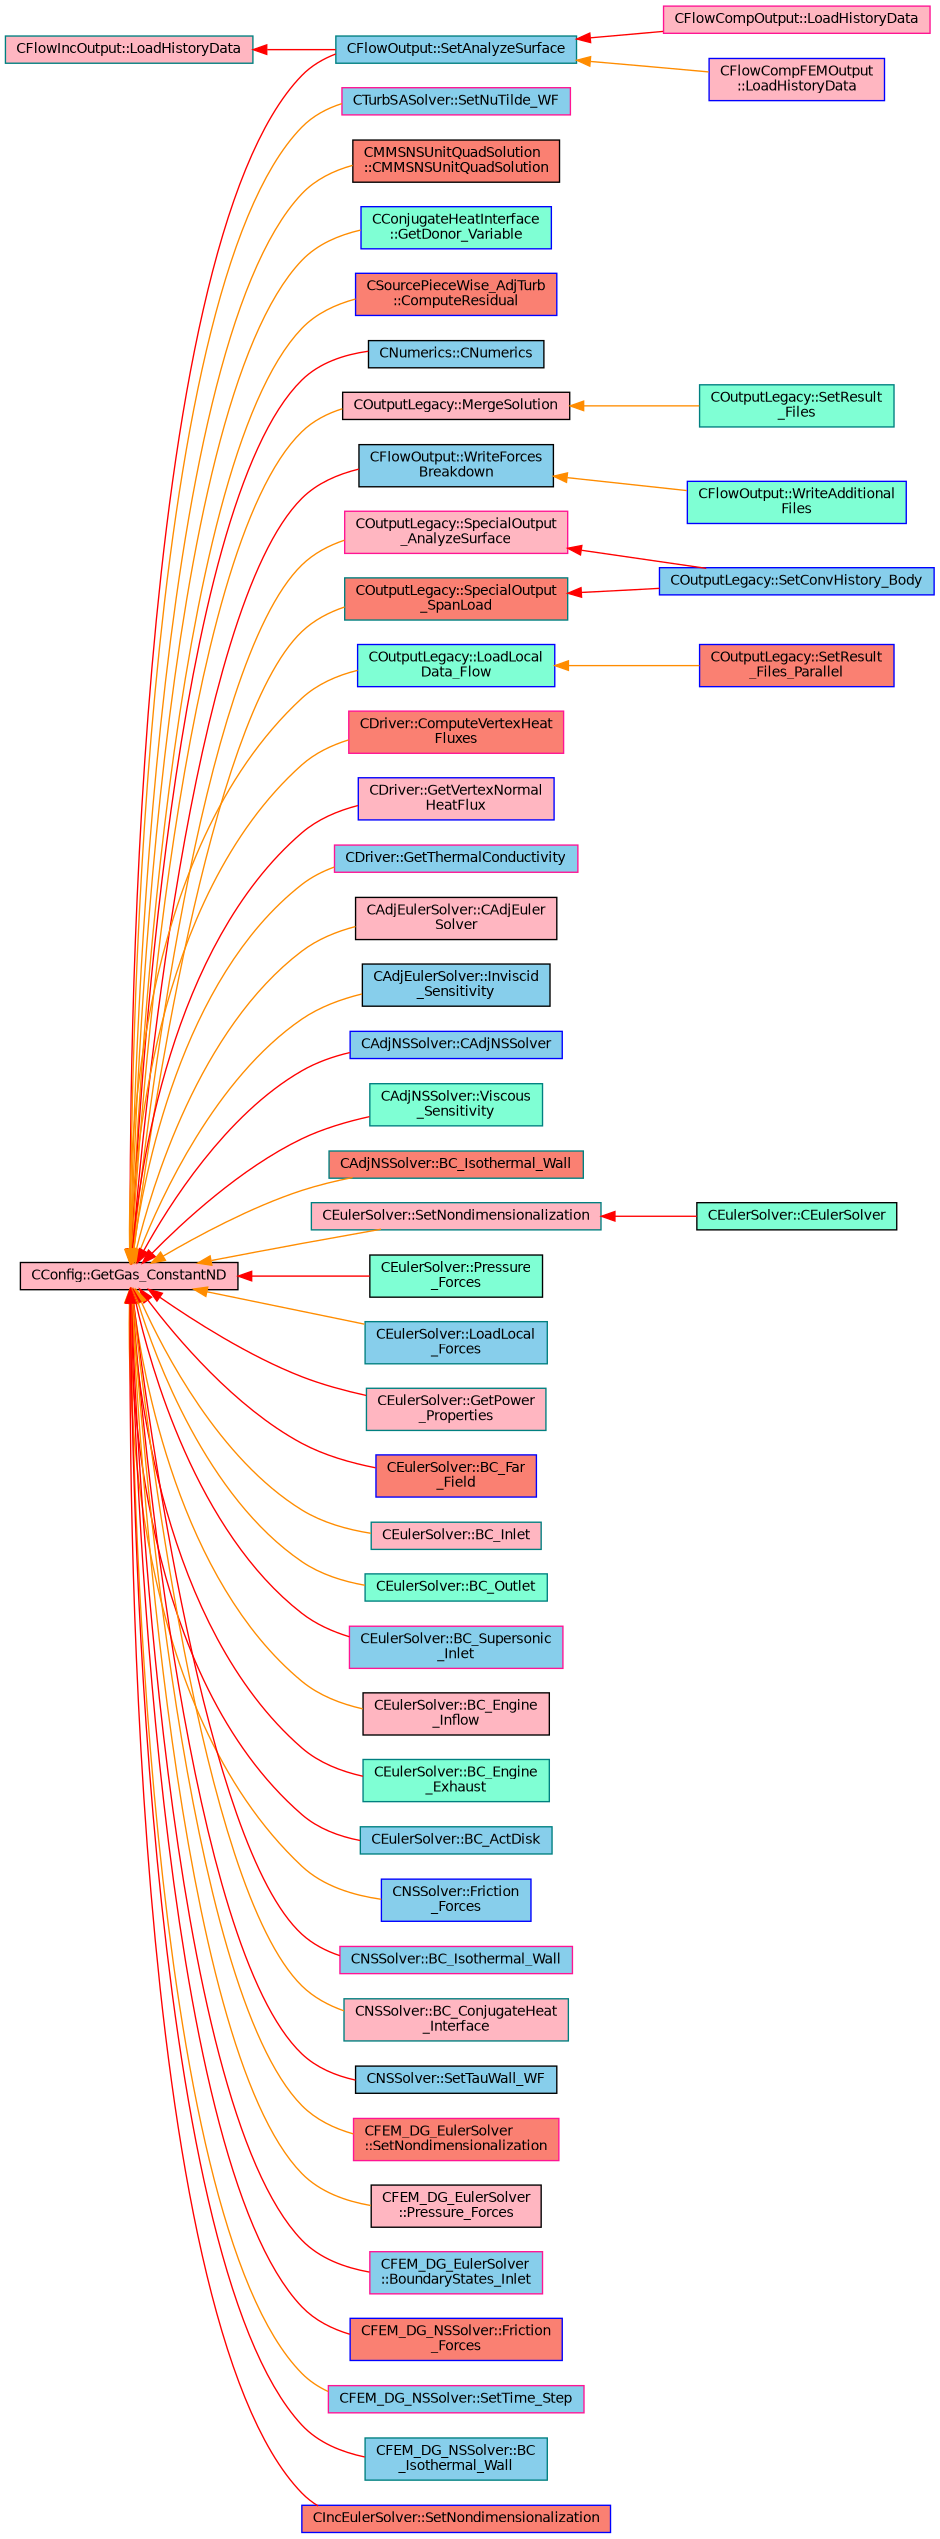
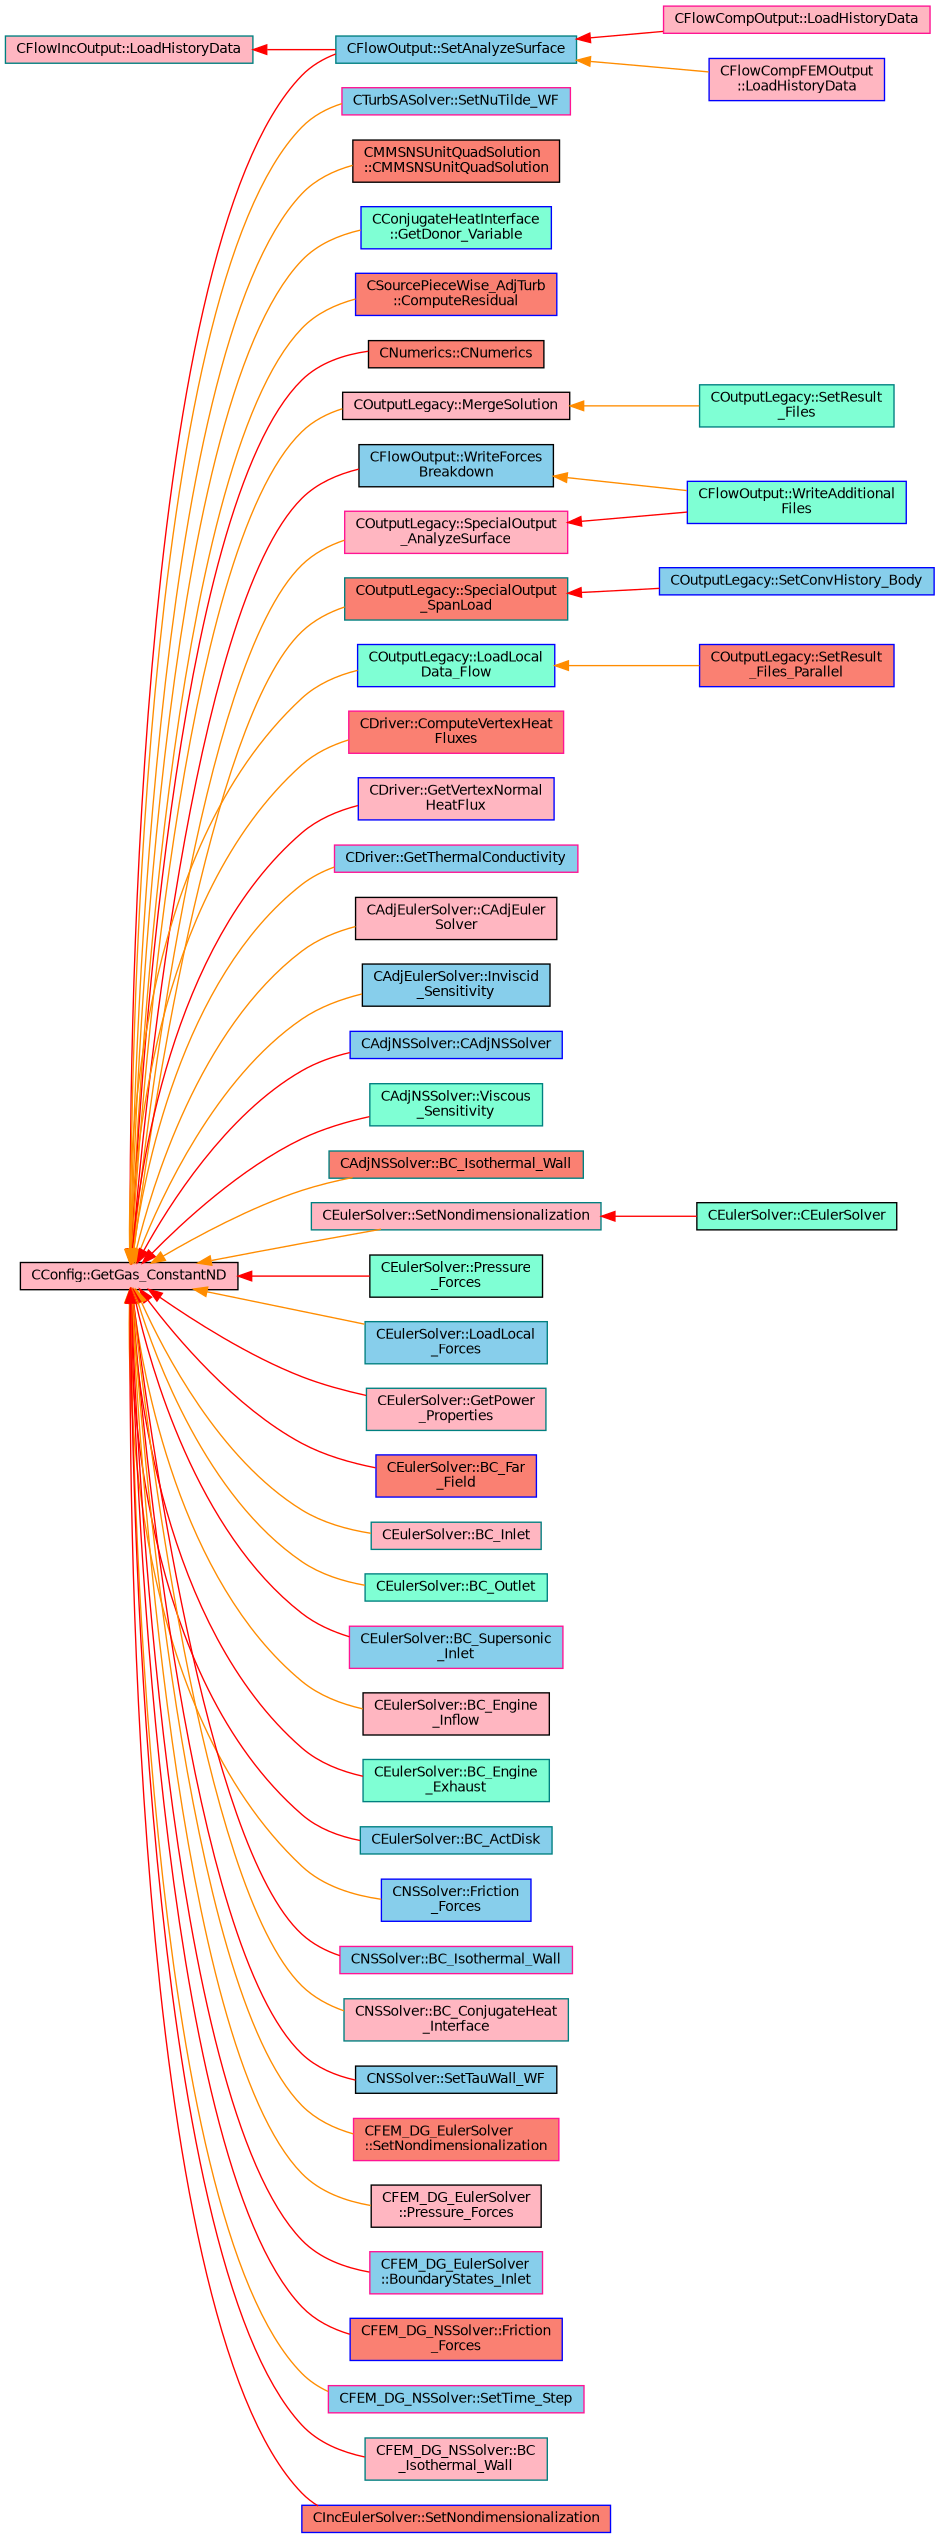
  digraph {
    rankdir=LR
    node [color=teal fillcolor=skyblue fontname=Helvetica fontsize=10 shape=record style=filled]
    edge [color=darkorange dir=back fontname=Helvetica fontsize=10 labelfontname=Helvetica labelfontsize=10 style=solid]
    n1 [color=black fillcolor=lightpink fontcolor=black height=0.2 label="CConfig::GetGas_ConstantND" width=0.4]
    n2 [color=black fillcolor=salmon height=0.2 label="CMMSNSUnitQuadSolution\l::CMMSNSUnitQuadSolution" width=0.4]
    n3 [color=blue fillcolor=aquamarine height=0.2 label="CConjugateHeatInterface\l::GetDonor_Variable" width=0.4]
    n4 [color=blue fillcolor=salmon height=0.2 label="CSourcePieceWise_AdjTurb\l::ComputeResidual" width=0.4]
-   n5 [color=black height=0.2 label="CNumerics::CNumerics" width=0.4]
+   n5 [color=black fillcolor=salmon height=0.2 label="CNumerics::CNumerics" width=0.4]
    n6 [height=0.2 label="CFlowOutput::SetAnalyzeSurface" width=0.4]
    n7 [color=black height=0.2 label="CFlowOutput::WriteForces\lBreakdown" width=0.4]
    n8 [color=black fillcolor=lightpink height=0.2 label="COutputLegacy::MergeSolution" width=0.4]
    n9 [fillcolor=salmon height=0.2 label="COutputLegacy::SpecialOutput\l_SpanLoad" width=0.4]
    n10 [color=blue fillcolor=aquamarine height=0.2 label="COutputLegacy::LoadLocal\lData_Flow" width=0.4]
    n11 [color=deeppink fillcolor=lightpink height=0.2 label="COutputLegacy::SpecialOutput\l_AnalyzeSurface" width=0.4]
    n12 [color=deeppink fillcolor=salmon height=0.2 label="CDriver::ComputeVertexHeat\lFluxes" width=0.4]
    n13 [color=blue fillcolor=lightpink height=0.2 label="CDriver::GetVertexNormal\lHeatFlux" width=0.4]
    n14 [color=deeppink height=0.2 label="CDriver::GetThermalConductivity" width=0.4]
    n15 [color=black fillcolor=lightpink height=0.2 label="CAdjEulerSolver::CAdjEuler\lSolver" width=0.4]
    n16 [color=black height=0.2 label="CAdjEulerSolver::Inviscid\l_Sensitivity" width=0.4]
    n17 [color=blue height=0.2 label="CAdjNSSolver::CAdjNSSolver" width=0.4]
    n18 [fillcolor=aquamarine height=0.2 label="CAdjNSSolver::Viscous\l_Sensitivity" width=0.4]
    n19 [fillcolor=salmon height=0.2 label="CAdjNSSolver::BC_Isothermal_Wall" width=0.4]
    n20 [fillcolor=lightpink height=0.2 label="CEulerSolver::SetNondimensionalization" width=0.4]
    n21 [color=black fillcolor=aquamarine height=0.2 label="CEulerSolver::Pressure\l_Forces" width=0.4]
    n22 [height=0.2 label="CEulerSolver::LoadLocal\l_Forces" width=0.4]
    n23 [fillcolor=lightpink height=0.2 label="CEulerSolver::GetPower\l_Properties" width=0.4]
    n24 [color=blue fillcolor=salmon height=0.2 label="CEulerSolver::BC_Far\l_Field" width=0.4]
    n25 [fillcolor=lightpink height=0.2 label="CEulerSolver::BC_Inlet" width=0.4]
    n26 [fillcolor=aquamarine height=0.2 label="CEulerSolver::BC_Outlet" width=0.4]
    n27 [color=deeppink height=0.2 label="CEulerSolver::BC_Supersonic\l_Inlet" width=0.4]
    n28 [color=black fillcolor=lightpink height=0.2 label="CEulerSolver::BC_Engine\l_Inflow" width=0.4]
    n29 [fillcolor=aquamarine height=0.2 label="CEulerSolver::BC_Engine\l_Exhaust" width=0.4]
    n30 [height=0.2 label="CEulerSolver::BC_ActDisk" width=0.4]
    n31 [color=blue height=0.2 label="CNSSolver::Friction\l_Forces" width=0.4]
    n32 [color=deeppink height=0.2 label="CNSSolver::BC_Isothermal_Wall" width=0.4]
    n33 [fillcolor=lightpink height=0.2 label="CNSSolver::BC_ConjugateHeat\l_Interface" width=0.4]
    n34 [color=black height=0.2 label="CNSSolver::SetTauWall_WF" width=0.4]
    n35 [color=deeppink fillcolor=salmon height=0.2 label="CFEM_DG_EulerSolver\l::SetNondimensionalization" width=0.4]
    n36 [color=black fillcolor=lightpink height=0.2 label="CFEM_DG_EulerSolver\l::Pressure_Forces" width=0.4]
    n37 [color=deeppink height=0.2 label="CFEM_DG_EulerSolver\l::BoundaryStates_Inlet" width=0.4]
    n38 [color=blue fillcolor=salmon height=0.2 label="CFEM_DG_NSSolver::Friction\l_Forces" width=0.4]
    n39 [color=deeppink height=0.2 label="CFEM_DG_NSSolver::SetTime_Step" width=0.4]
-   n40 [height=0.2 label="CFEM_DG_NSSolver::BC\l_Isothermal_Wall" width=0.4]
+   n40 [fillcolor=lightpink height=0.2 label="CFEM_DG_NSSolver::BC\l_Isothermal_Wall" width=0.4]
    n41 [color=blue fillcolor=salmon height=0.2 label="CIncEulerSolver::SetNondimensionalization" width=0.4]
    n42 [color=deeppink height=0.2 label="CTurbSASolver::SetNuTilde_WF" width=0.4]
    n43 [color=blue fillcolor=lightpink height=0.2 label="CFlowCompFEMOutput\l::LoadHistoryData" width=0.4]
    n44 [color=deeppink fillcolor=lightpink height=0.2 label="CFlowCompOutput::LoadHistoryData" width=0.4]
    n45 [color=blue fillcolor=aquamarine height=0.2 label="CFlowOutput::WriteAdditional\lFiles" width=0.4]
    n46 [fillcolor=aquamarine height=0.2 label="COutputLegacy::SetResult\l_Files" width=0.4]
    n47 [color=blue height=0.2 label="COutputLegacy::SetConvHistory_Body" width=0.4]
    n48 [color=blue fillcolor=salmon height=0.2 label="COutputLegacy::SetResult\l_Files_Parallel" width=0.4]
    n49 [color=black fillcolor=aquamarine height=0.2 label="CEulerSolver::CEulerSolver" width=0.4]
    n50 [fillcolor=lightpink height=0.2 label="CFlowIncOutput::LoadHistoryData" width=0.4]
    n1 -> n2
    n1 -> n3
    n1 -> n4
    n1 -> n5 [color=red]
    n1 -> n6 [color=red]
    n1 -> n7 [color=red]
    n1 -> n8
    n1 -> n9
    n1 -> n10
    n1 -> n11
    n1 -> n12
    n1 -> n13 [color=red]
    n1 -> n14
    n1 -> n15
    n1 -> n16
    n1 -> n17 [color=red]
    n1 -> n18 [color=red]
    n1 -> n19
    n1 -> n20
    n1 -> n21 [color=red]
    n1 -> n22
    n1 -> n23 [color=red]
    n1 -> n24 [color=red]
    n1 -> n25
    n1 -> n26
    n1 -> n27 [color=red]
    n1 -> n28
    n1 -> n29 [color=red]
    n1 -> n30 [color=red]
    n1 -> n31
    n1 -> n32 [color=red]
    n1 -> n33
    n1 -> n34 [color=red]
    n1 -> n35
    n1 -> n36
    n1 -> n37 [color=red]
    n1 -> n38 [color=red]
    n1 -> n39
    n1 -> n40 [color=red]
    n1 -> n41 [color=red]
    n1 -> n42
    n6 -> n43
    n6 -> n44 [color=red]
    n7 -> n45
    n8 -> n46
    n9 -> n47 [color=red]
    n10 -> n48
-   n11 -> n47 [color=red]
+   n11 -> n45 [color=red]
    n20 -> n49 [color=red]
    n50 -> n6 [color=red]
  }
